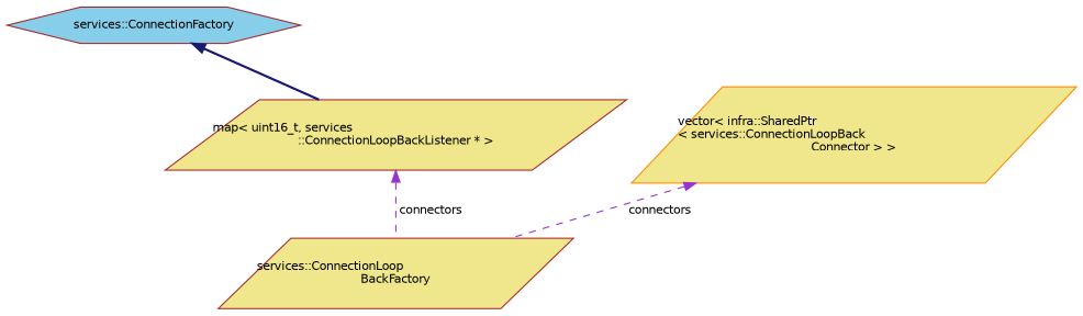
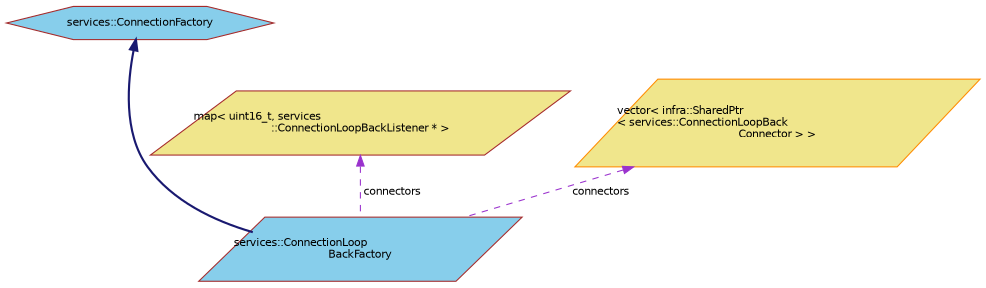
  digraph {
    rankdir=TB
    node [color=brown fillcolor=skyblue fontname=Helvetica fontsize=10 shape=parallelogram style=filled]
    edge [color=darkorchid3 dir=back fontname=Helvetica fontsize=10 labelfontname=Helvetica labelfontsize=10 style=dashed]
-   n1 [fillcolor=khaki fontcolor=black height=0.2 label="services::ConnectionLoop\lBackFactory" width=0.4]
+   n1 [fontcolor=black height=0.2 label="services::ConnectionLoop\lBackFactory" width=0.4]
    n2 [height=0.2 label="services::ConnectionFactory" shape=hexagon width=0.4]
    n3 [color=darkorange fillcolor=khaki height=0.2 label="vector\< infra::SharedPtr\l\< services::ConnectionLoopBack\lConnector \> \>" width=0.4]
    n4 [fillcolor=khaki height=0.2 label="map\< uint16_t, services\l::ConnectionLoopBackListener * \>" width=0.4]
-   n2 -> n4 [color=midnightblue style=bold]
+   n2 -> n1 [color=midnightblue style=bold]
    n3 -> n1 [label=" connectors"]
    n4 -> n1 [label=" connectors"]
  }
